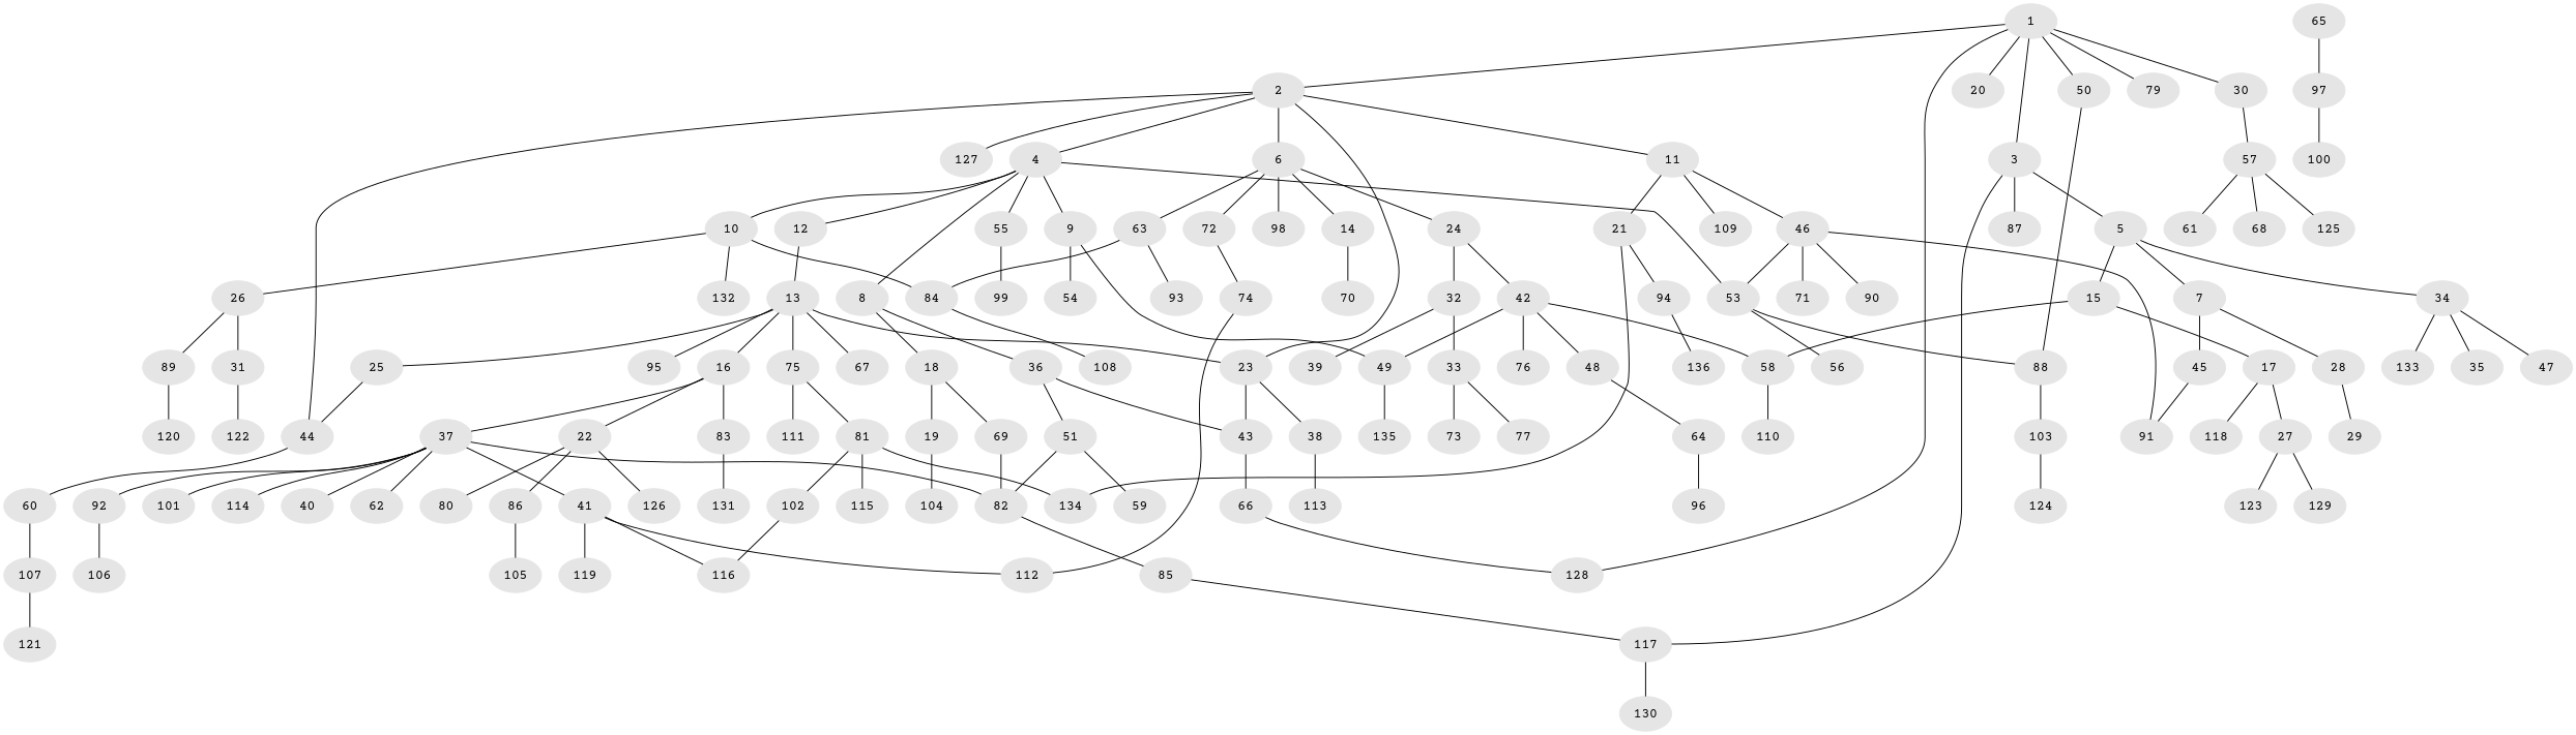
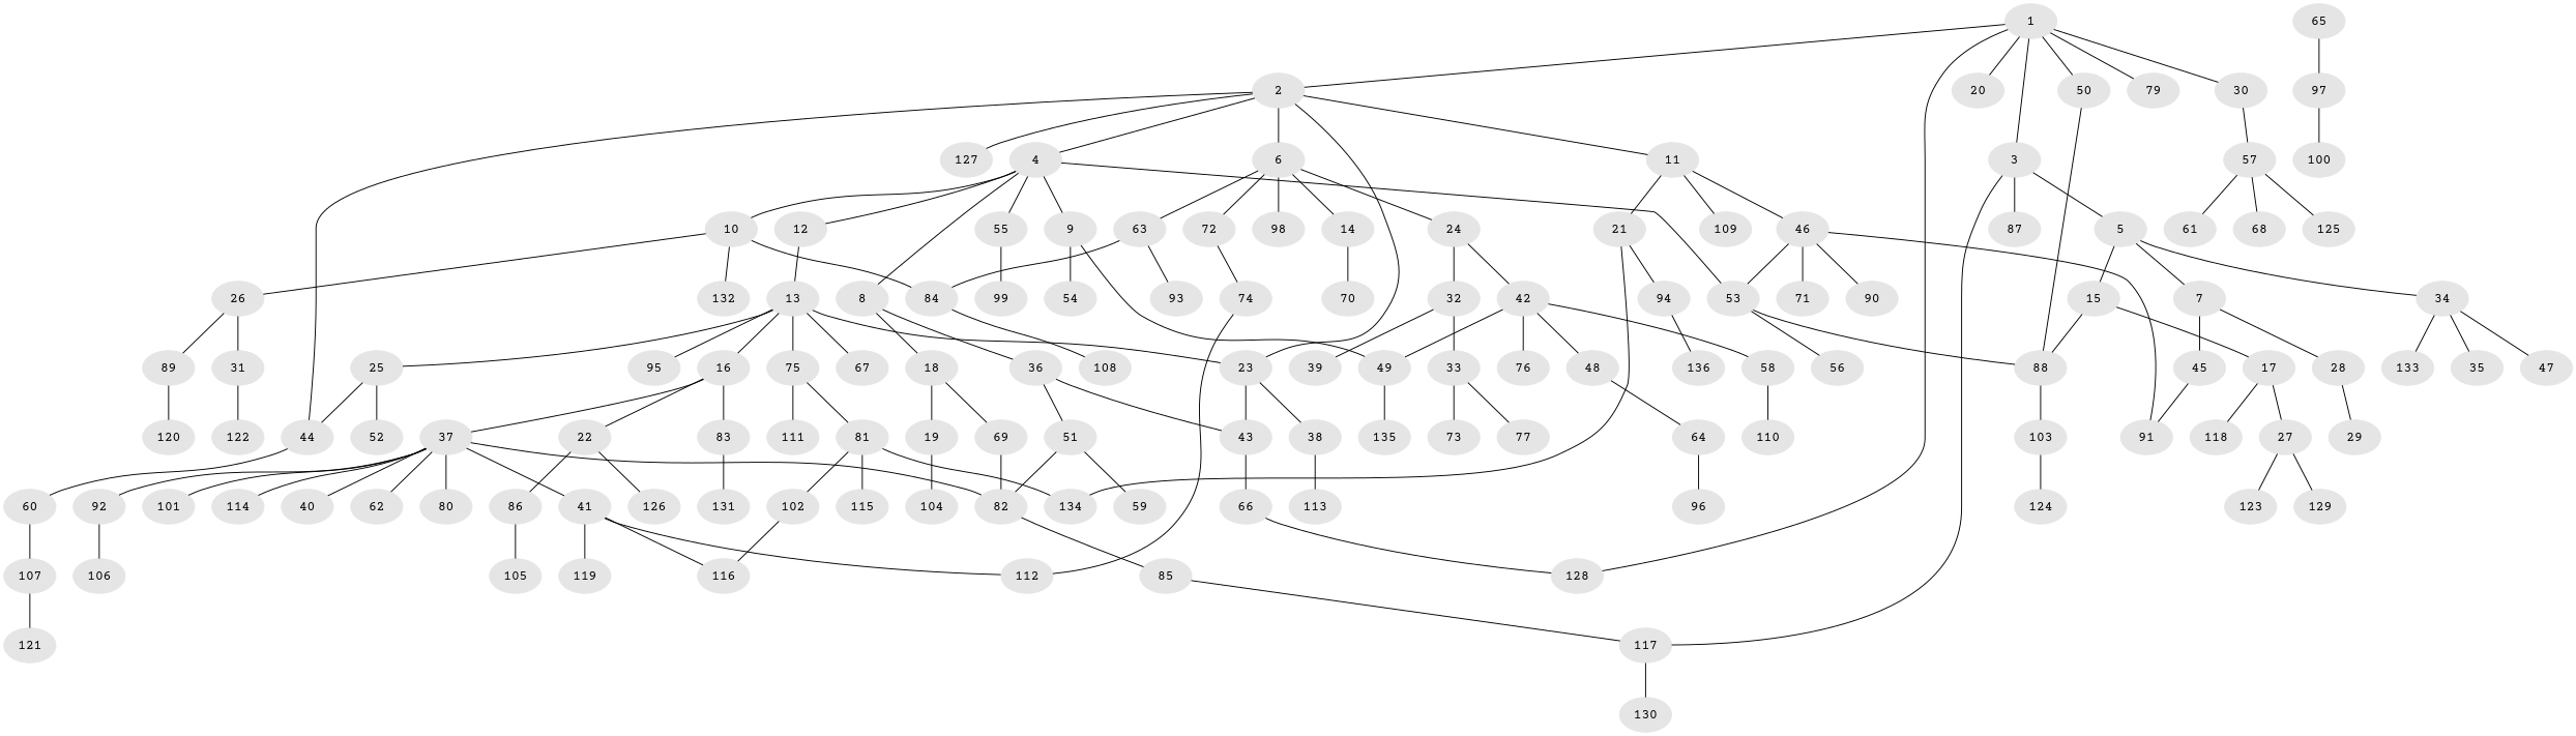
  graph {
    fontname="Courier Prime"
    node [color=gray90 fontname="Courier Prime" style=filled]
    edge [fontname="Courier Prime"]
    1
    2
    3
    20
    30
    50
    79
    128
    4
    6
    11
    23
    44
    127
    5
    87
    117
    57
    88
    8
    9
    10
    12
    53
    55
    14
    24
    63
    72
    98
    21
    46
    109
    38
    43
    60
    7
    15
    34
    130
    18
    36
    49
    54
    26
    84
    132
    13
    56
    99
    28
    45
    17
    58
    35
    47
    133
    70
    32
    42
    93
    74
    29
    91
    19
    69
    51
    135
    31
    89
    108
    94
    134
    71
    90
    65
    97
    16
    25
    67
    75
    95
    22
    37
    83
+   52
    81
    111
    27
    118
    110
    86
    126
    40
    41
    62
    80
    82
    92
    101
    114
    131
    123
    129
    104
    136
    105
    113
    66
    33
    39
    48
    76
    122
    120
    61
    68
    125
    73
    77
    59
    112
    116
    119
    85
    106
    64
    107
    96
    103
    121
    100
    102
    115
    124
    1 -- 2
    1 -- 3
    1 -- 20
    1 -- 30
    1 -- 50
    1 -- 79
    1 -- 128
    2 -- 4
    2 -- 6
    2 -- 11
    2 -- 23
    2 -- 44
    2 -- 127
    3 -- 5
    3 -- 87
    3 -- 117
    30 -- 57
    50 -- 88
    4 -- 8
    4 -- 9
    4 -- 10
    4 -- 12
    4 -- 53
    4 -- 55
    6 -- 14
    6 -- 24
    6 -- 63
    6 -- 72
    6 -- 98
    11 -- 21
    11 -- 46
    11 -- 109
    23 -- 38
    23 -- 43
    44 -- 60
    5 -- 7
    5 -- 15
    5 -- 34
    117 -- 130
    57 -- 61
    57 -- 68
    57 -- 125
    88 -- 103
    8 -- 18
    8 -- 36
    9 -- 49
    9 -- 54
    10 -- 26
    10 -- 84
    10 -- 132
    12 -- 13
    53 -- 88
    53 -- 56
    55 -- 99
    14 -- 70
    24 -- 32
    24 -- 42
    63 -- 84
    63 -- 93
    72 -- 74
    21 -- 94
    21 -- 134
    46 -- 53
    46 -- 91
    46 -- 71
    46 -- 90
    38 -- 113
    43 -- 66
    60 -- 107
    7 -- 28
    7 -- 45
    15 -- 17
-   15 -- 58
+   15 -- 88
    34 -- 35
    34 -- 47
    34 -- 133
    18 -- 19
    18 -- 69
    36 -- 43
    36 -- 51
    49 -- 135
    26 -- 31
    26 -- 89
    84 -- 108
    13 -- 23
    13 -- 16
    13 -- 25
    13 -- 67
    13 -- 75
    13 -- 95
    28 -- 29
    45 -- 91
    17 -- 27
    17 -- 118
    58 -- 110
    32 -- 33
    32 -- 39
    42 -- 49
    42 -- 58
    42 -- 48
    42 -- 76
    74 -- 112
    19 -- 104
    69 -- 82
    51 -- 82
    51 -- 59
    31 -- 122
    89 -- 120
    94 -- 136
    65 -- 97
    97 -- 100
    16 -- 22
    16 -- 37
    16 -- 83
    25 -- 44
+   25 -- 52
    75 -- 81
    75 -- 111
    22 -- 86
    22 -- 126
    37 -- 40
    37 -- 41
    37 -- 62
-   22 -- 80
+   37 -- 80
    37 -- 82
    37 -- 92
    37 -- 101
    37 -- 114
    83 -- 131
    81 -- 134
    81 -- 102
    81 -- 115
    27 -- 123
    27 -- 129
    86 -- 105
    41 -- 112
    41 -- 116
    41 -- 119
    82 -- 85
    92 -- 106
    66 -- 128
    33 -- 73
    33 -- 77
    48 -- 64
    85 -- 117
    64 -- 96
    107 -- 121
    103 -- 124
    102 -- 116
  }
